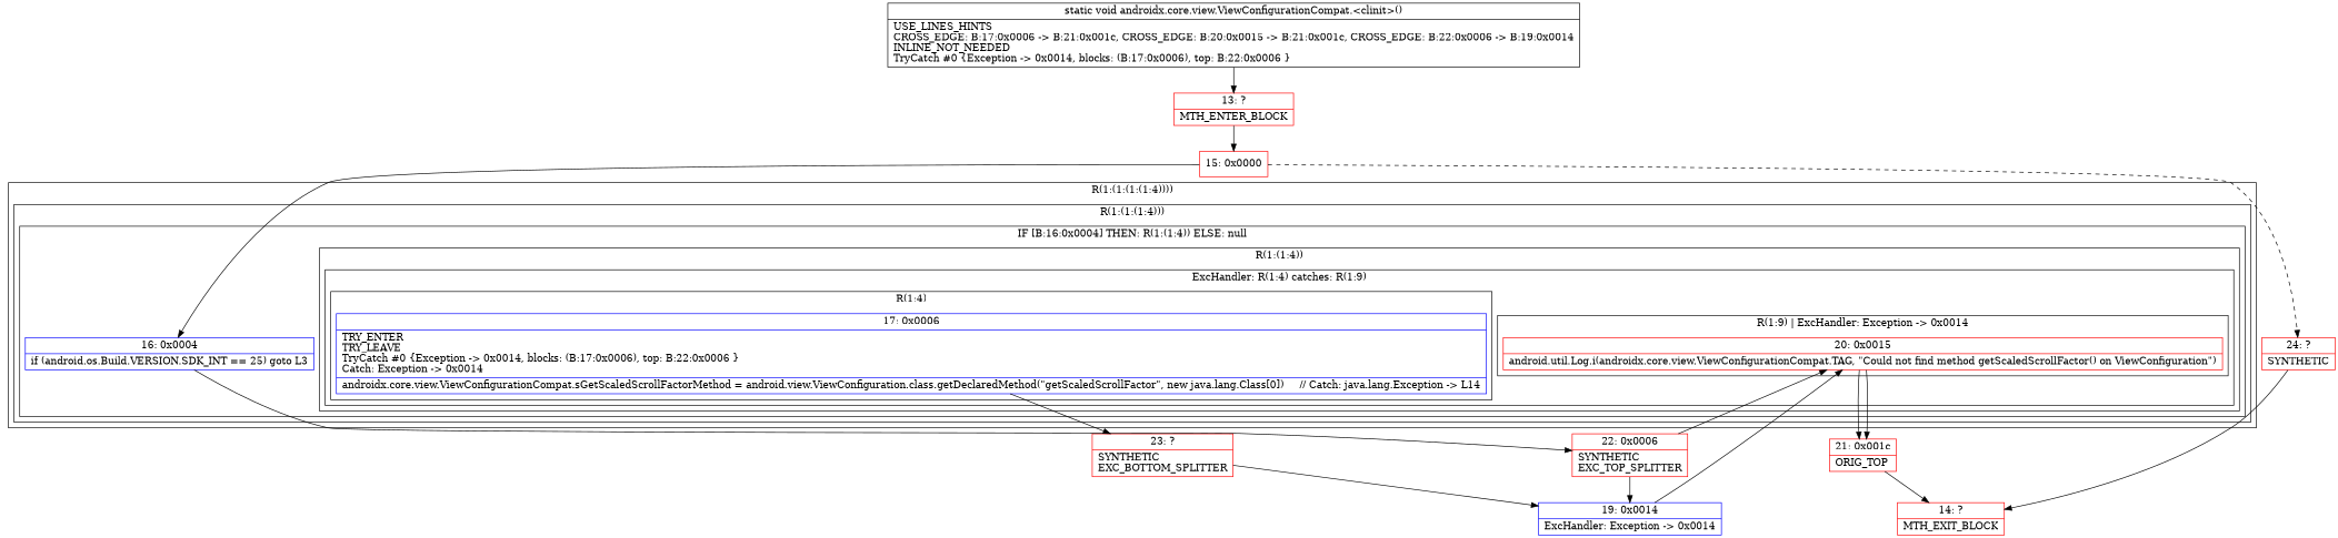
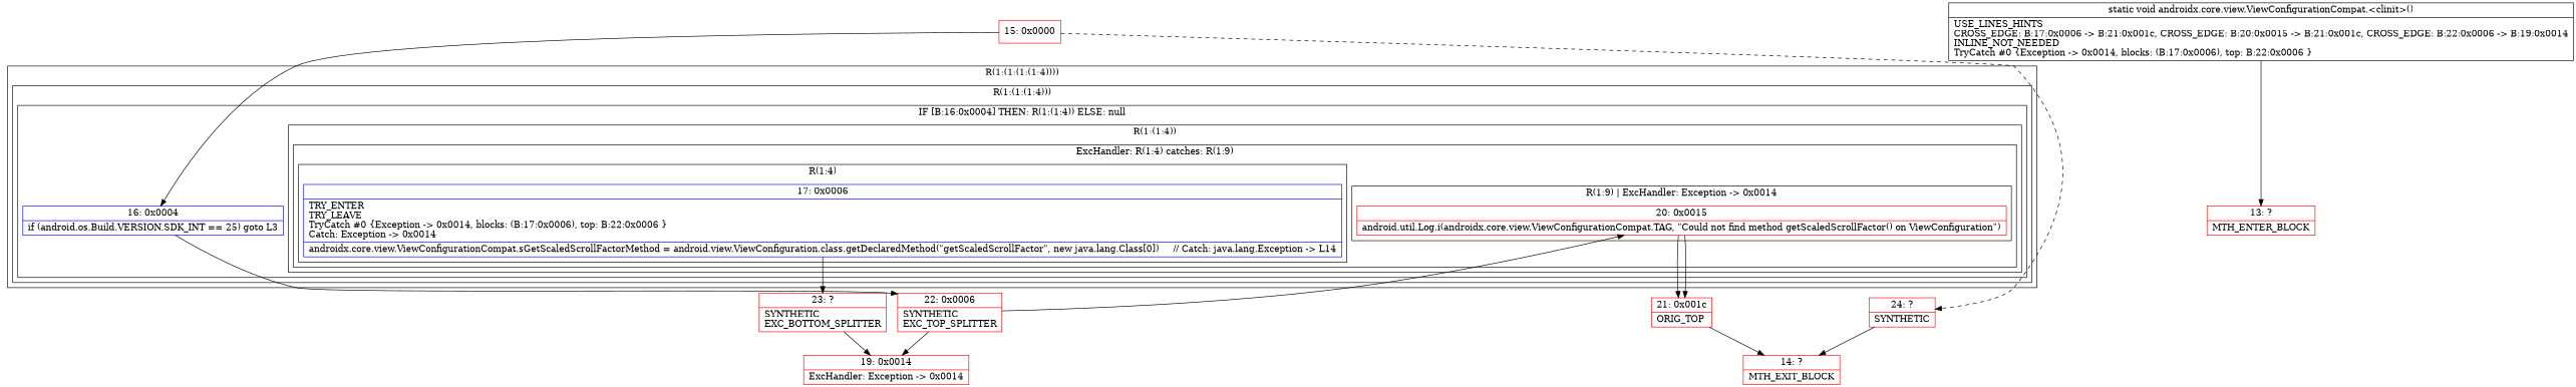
  digraph {
    node [color=red shape=record]
    n1 [color=blue label="{17\:\ 0x0006|TRY_ENTER\lTRY_LEAVE\lTryCatch #0 \{Exception \-\> 0x0014, blocks: (B:17:0x0006), top: B:22:0x0006 \}\lCatch: Exception \-\> 0x0014\l|androidx.core.view.ViewConfigurationCompat.sGetScaledScrollFactorMethod = android.view.ViewConfiguration.class.getDeclaredMethod(\"getScaledScrollFactor\", new java.lang.Class[0])     \/\/ Catch: java.lang.Exception \-\> L14\l}"]
    n2 [label="{20\:\ 0x0015|android.util.Log.i(androidx.core.view.ViewConfigurationCompat.TAG, \"Could not find method getScaledScrollFactor() on ViewConfiguration\")\l}"]
    n3 [color=blue label="{16\:\ 0x0004|if (android.os.Build.VERSION.SDK_INT == 25) goto L3\l}"]
    n4 [label="{23\:\ ?|SYNTHETIC\lEXC_BOTTOM_SPLITTER\l}"]
    n5 [label="{21\:\ 0x001c|ORIG_TOP\l}"]
    n6 [label="{22\:\ 0x0006|SYNTHETIC\lEXC_TOP_SPLITTER\l}"]
-   n7 [color=blue label="{19\:\ 0x0014|ExcHandler: Exception \-\> 0x0014\l}"]
+   n7 [label="{19\:\ 0x0014|ExcHandler: Exception \-\> 0x0014\l}"]
    n8 [label="{24\:\ ?|SYNTHETIC\l}"]
    n9 [label="{14\:\ ?|MTH_EXIT_BLOCK\l}"]
    n10 [label="{13\:\ ?|MTH_ENTER_BLOCK\l}"]
    n11 [label="{15\:\ 0x0000}"]
    n12 [label="{static void androidx.core.view.ViewConfigurationCompat.\<clinit\>()  | USE_LINES_HINTS\lCROSS_EDGE: B:17:0x0006 \-\> B:21:0x001c, CROSS_EDGE: B:20:0x0015 \-\> B:21:0x001c, CROSS_EDGE: B:22:0x0006 \-\> B:19:0x0014\lINLINE_NOT_NEEDED\lTryCatch #0 \{Exception \-\> 0x0014, blocks: (B:17:0x0006), top: B:22:0x0006 \}\l}" color=""]
    subgraph cluster_1 {
      label="R(1:(1:(1:(1:4))))"
      subgraph cluster_2 {
        label="R(1:(1:(1:4)))"
        subgraph cluster_3 {
          label="IF [B:16:0x0004] THEN: R(1:(1:4)) ELSE: null"
          n3
          subgraph cluster_4 {
            label="R(1:(1:4))"
            subgraph cluster_5 {
              label="ExcHandler: R(1:4) catches: R(1:9)"
              subgraph cluster_6 {
                label="R(1:4)"
                n1
              }
              subgraph cluster_7 {
                label="R(1:9) | ExcHandler: Exception \-\> 0x0014\l"
                n2
              }
            }
          }
        }
      }
    }
    subgraph cluster_8 {
      label="R(1:9) | ExcHandler: Exception \-\> 0x0014\l"
    }
    n1 -> n4
    n2 -> n5
    n2 -> n5
    n3 -> n6
    n4 -> n7
    n5 -> n9
    n6 -> n2
    n6 -> n7
-   n7 -> n2
    n8 -> n9
-   n10 -> n11
    n11 -> n3
    n11 -> n8 [style=dashed]
    n12 -> n10
  }
